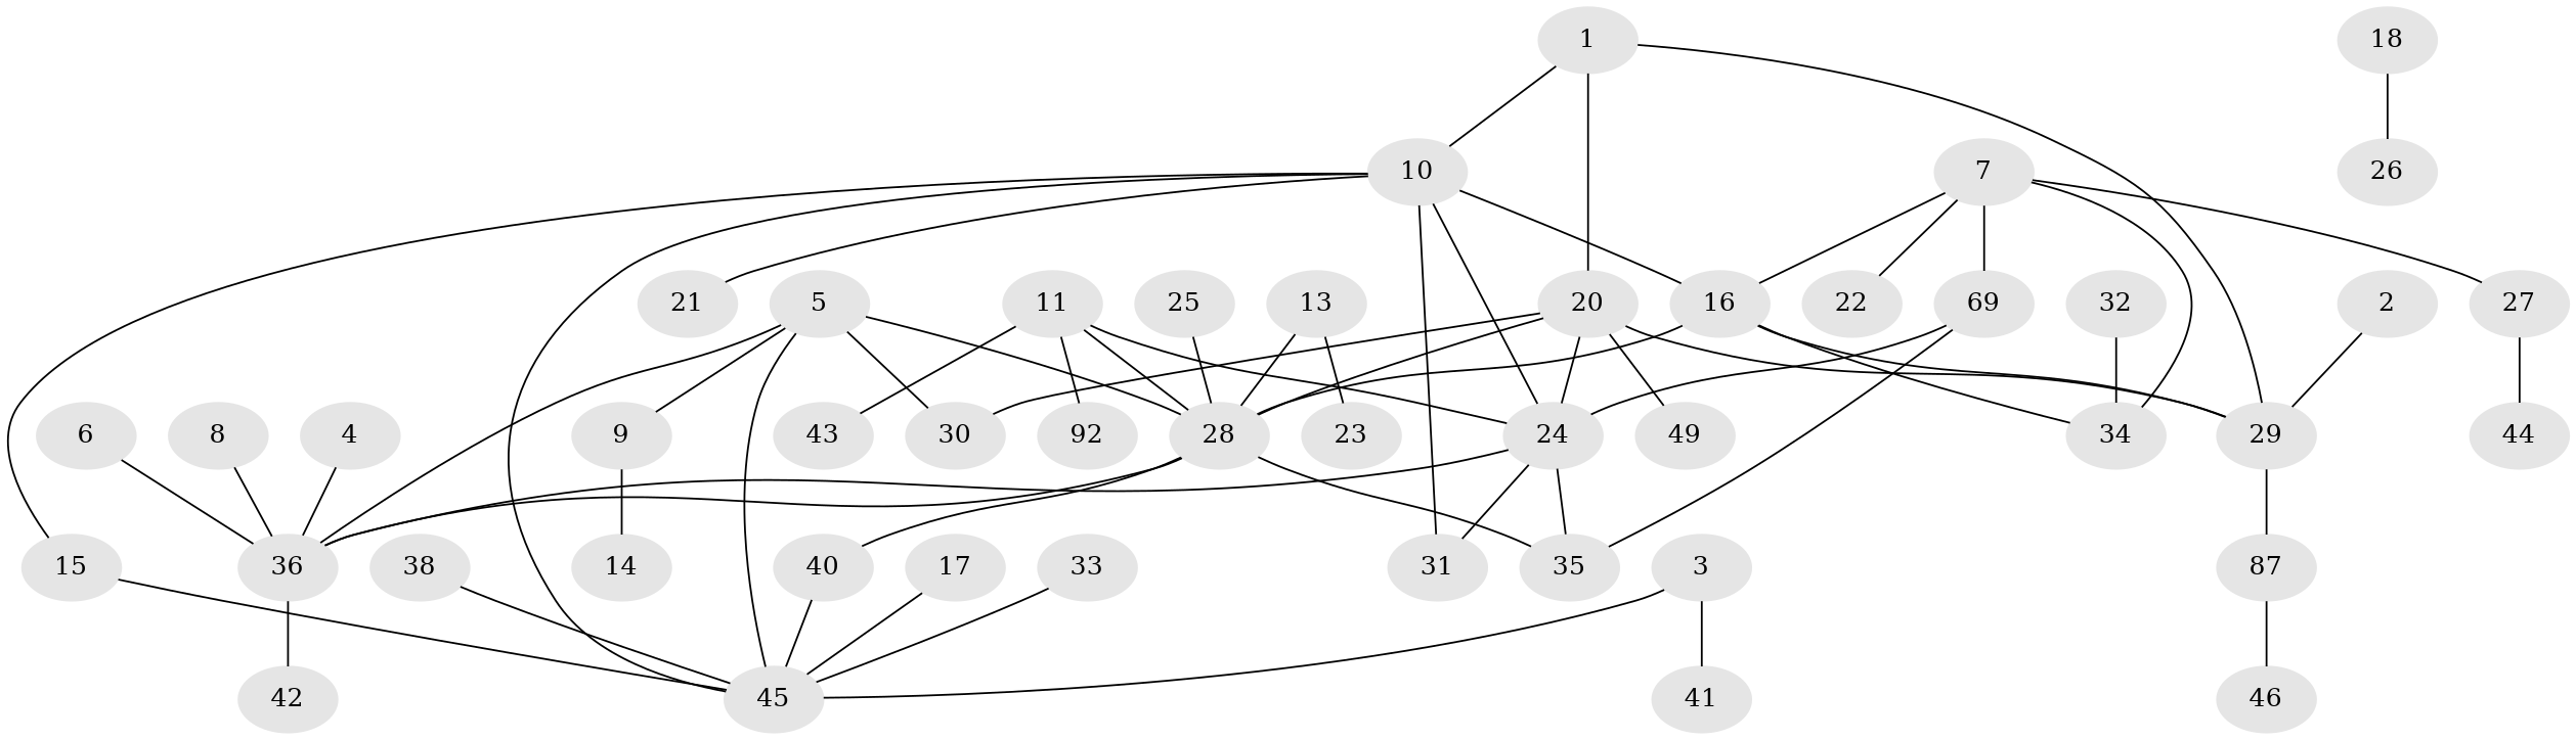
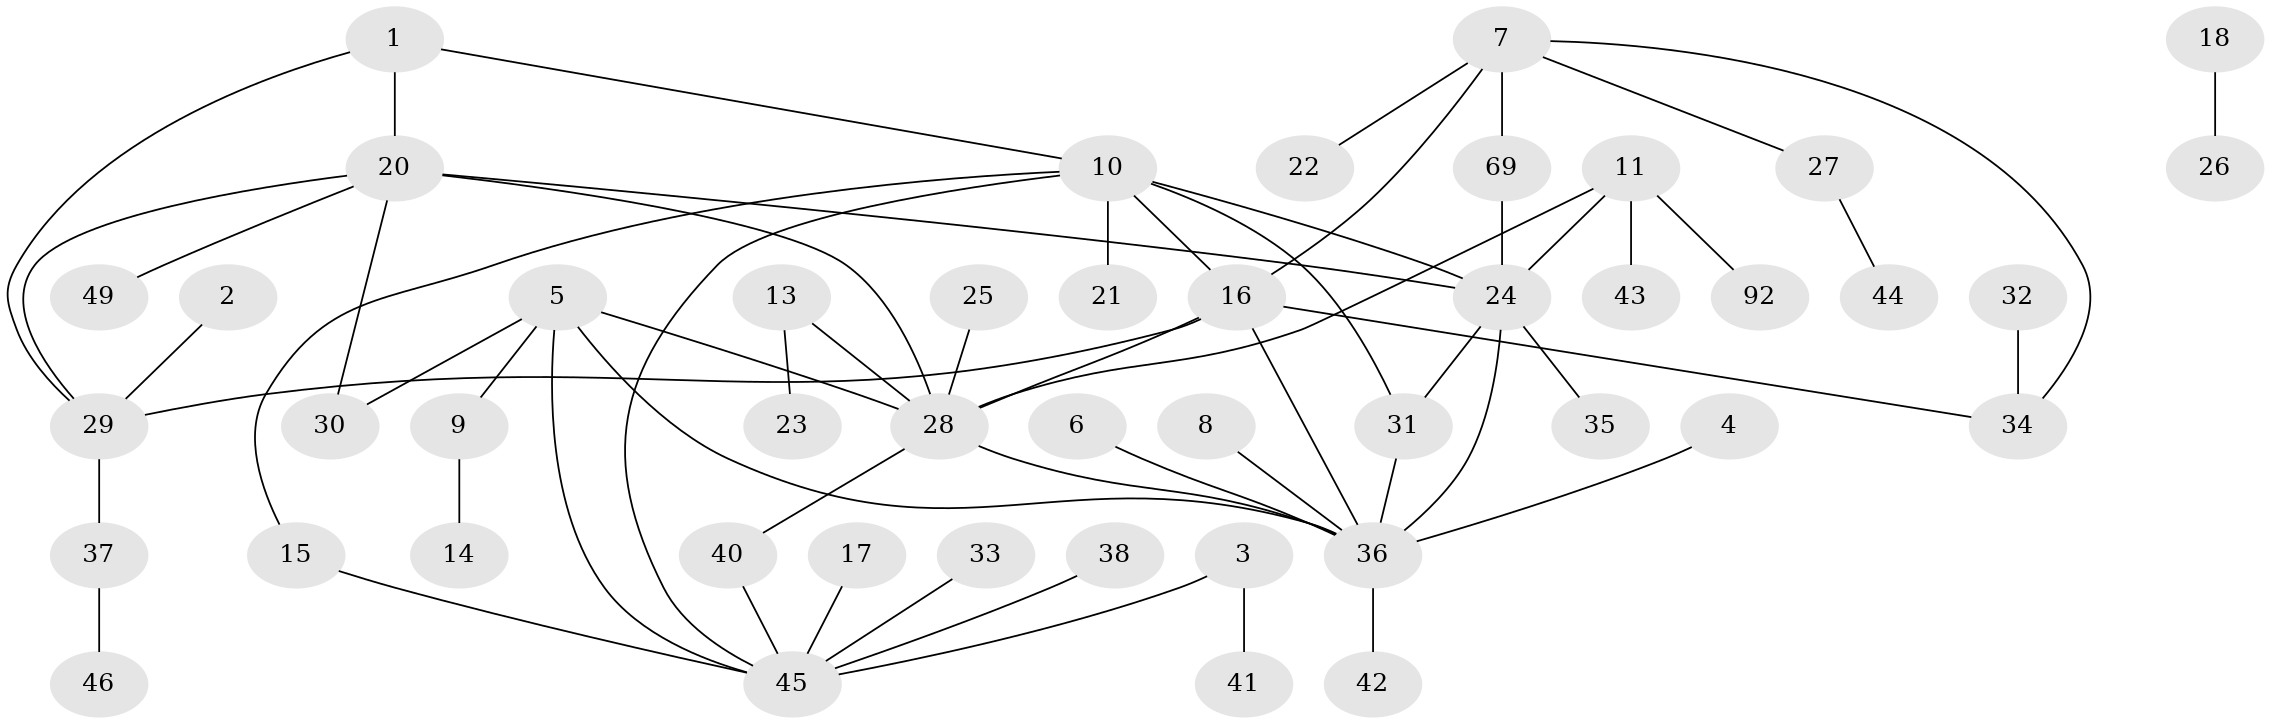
  graph {
    node [color=gray90 style=filled]
    edge [weight=1.0]
    1
    10
    20
    29
    45
    16
    15
    21
    24
    31
    28
    30
    n13 [label=49]
-   37 [label=87]
+   37
    2
    3
    41
    4
    36
    42
    5
    9
    14
    35
    40
    6
    7
    n28 [label=69]
    22
    27
    34
    18
    26
    25
    44
    8
    11
    n38 [label=92]
    43
    13
    23
    17
    46
    32
    33
    38
    1 -- 10
    1 -- 20
    1 -- 29
    10 -- 45
    10 -- 16
    10 -- 15
    10 -- 21
    10 -- 24
    10 -- 31
    20 -- 29
    20 -- 24
    20 -- 28
    20 -- 30
    20 -- n13
    29 -- 37
    16 -- 29
    16 -- 28
+   16 -- 36 [weight=2.0]
    16 -- 34
    15 -- 45
    24 -- 31
    24 -- 36
    24 -- 35
+   31 -- 36
    28 -- 36
-   28 -- 35
    28 -- 40
    37 -- 46
    2 -- 29
    3 -- 45
    3 -- 41
    4 -- 36
    36 -- 42
    5 -- 45
    5 -- 28
    5 -- 30
    5 -- 36
    5 -- 9
    9 -- 14
    40 -- 45
    6 -- 36
    7 -- 16
    7 -- n28
    7 -- 22
    7 -- 27
    7 -- 34
    n28 -- 24
-   n28 -- 35
    27 -- 44
    18 -- 26
    25 -- 28
    8 -- 36
    11 -- 24
    11 -- 28
    11 -- n38
    11 -- 43
    13 -- 28
    13 -- 23
    17 -- 45
    32 -- 34
    33 -- 45
    38 -- 45
  }
